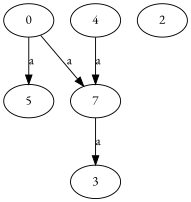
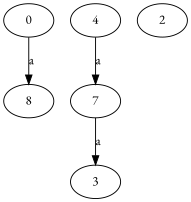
  strict digraph {
    fontname="EB Garamond"
    node [fontname="EB Garamond"]
    edge [fontname="EB Garamond"]
    0
-   5
+   5 [label=8]
    7
    3
    4
    2
    0 -> 5 [label=a]
-   0 -> 7 [label=a]
    7 -> 3 [label=a]
    4 -> 7 [label=a]
  }
